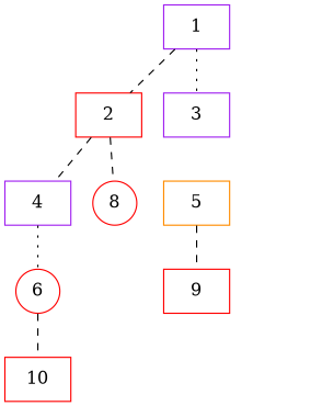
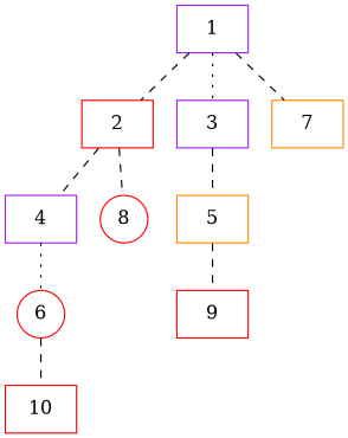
  graph {
    node [chem=H color=red shape=box]
    edge [style=dashed valence=1]
    1 [chem=C color=purple]
    2 [chem=C]
    3 [chem=N color=purple]
+   7 [color=darkorange]
    4 [chem=N color=purple]
    8 [shape=circle]
    5 [chem=O color=darkorange]
    6 [chem=O shape=circle]
    9
    10
    1 -- 2
    1 -- 3 [style=dotted valence=2]
+   1 -- 7
    2 -- 4 [valence=2]
    2 -- 8
+   3 -- 5
    4 -- 6 [style=dotted]
    5 -- 9
    6 -- 10
  }
